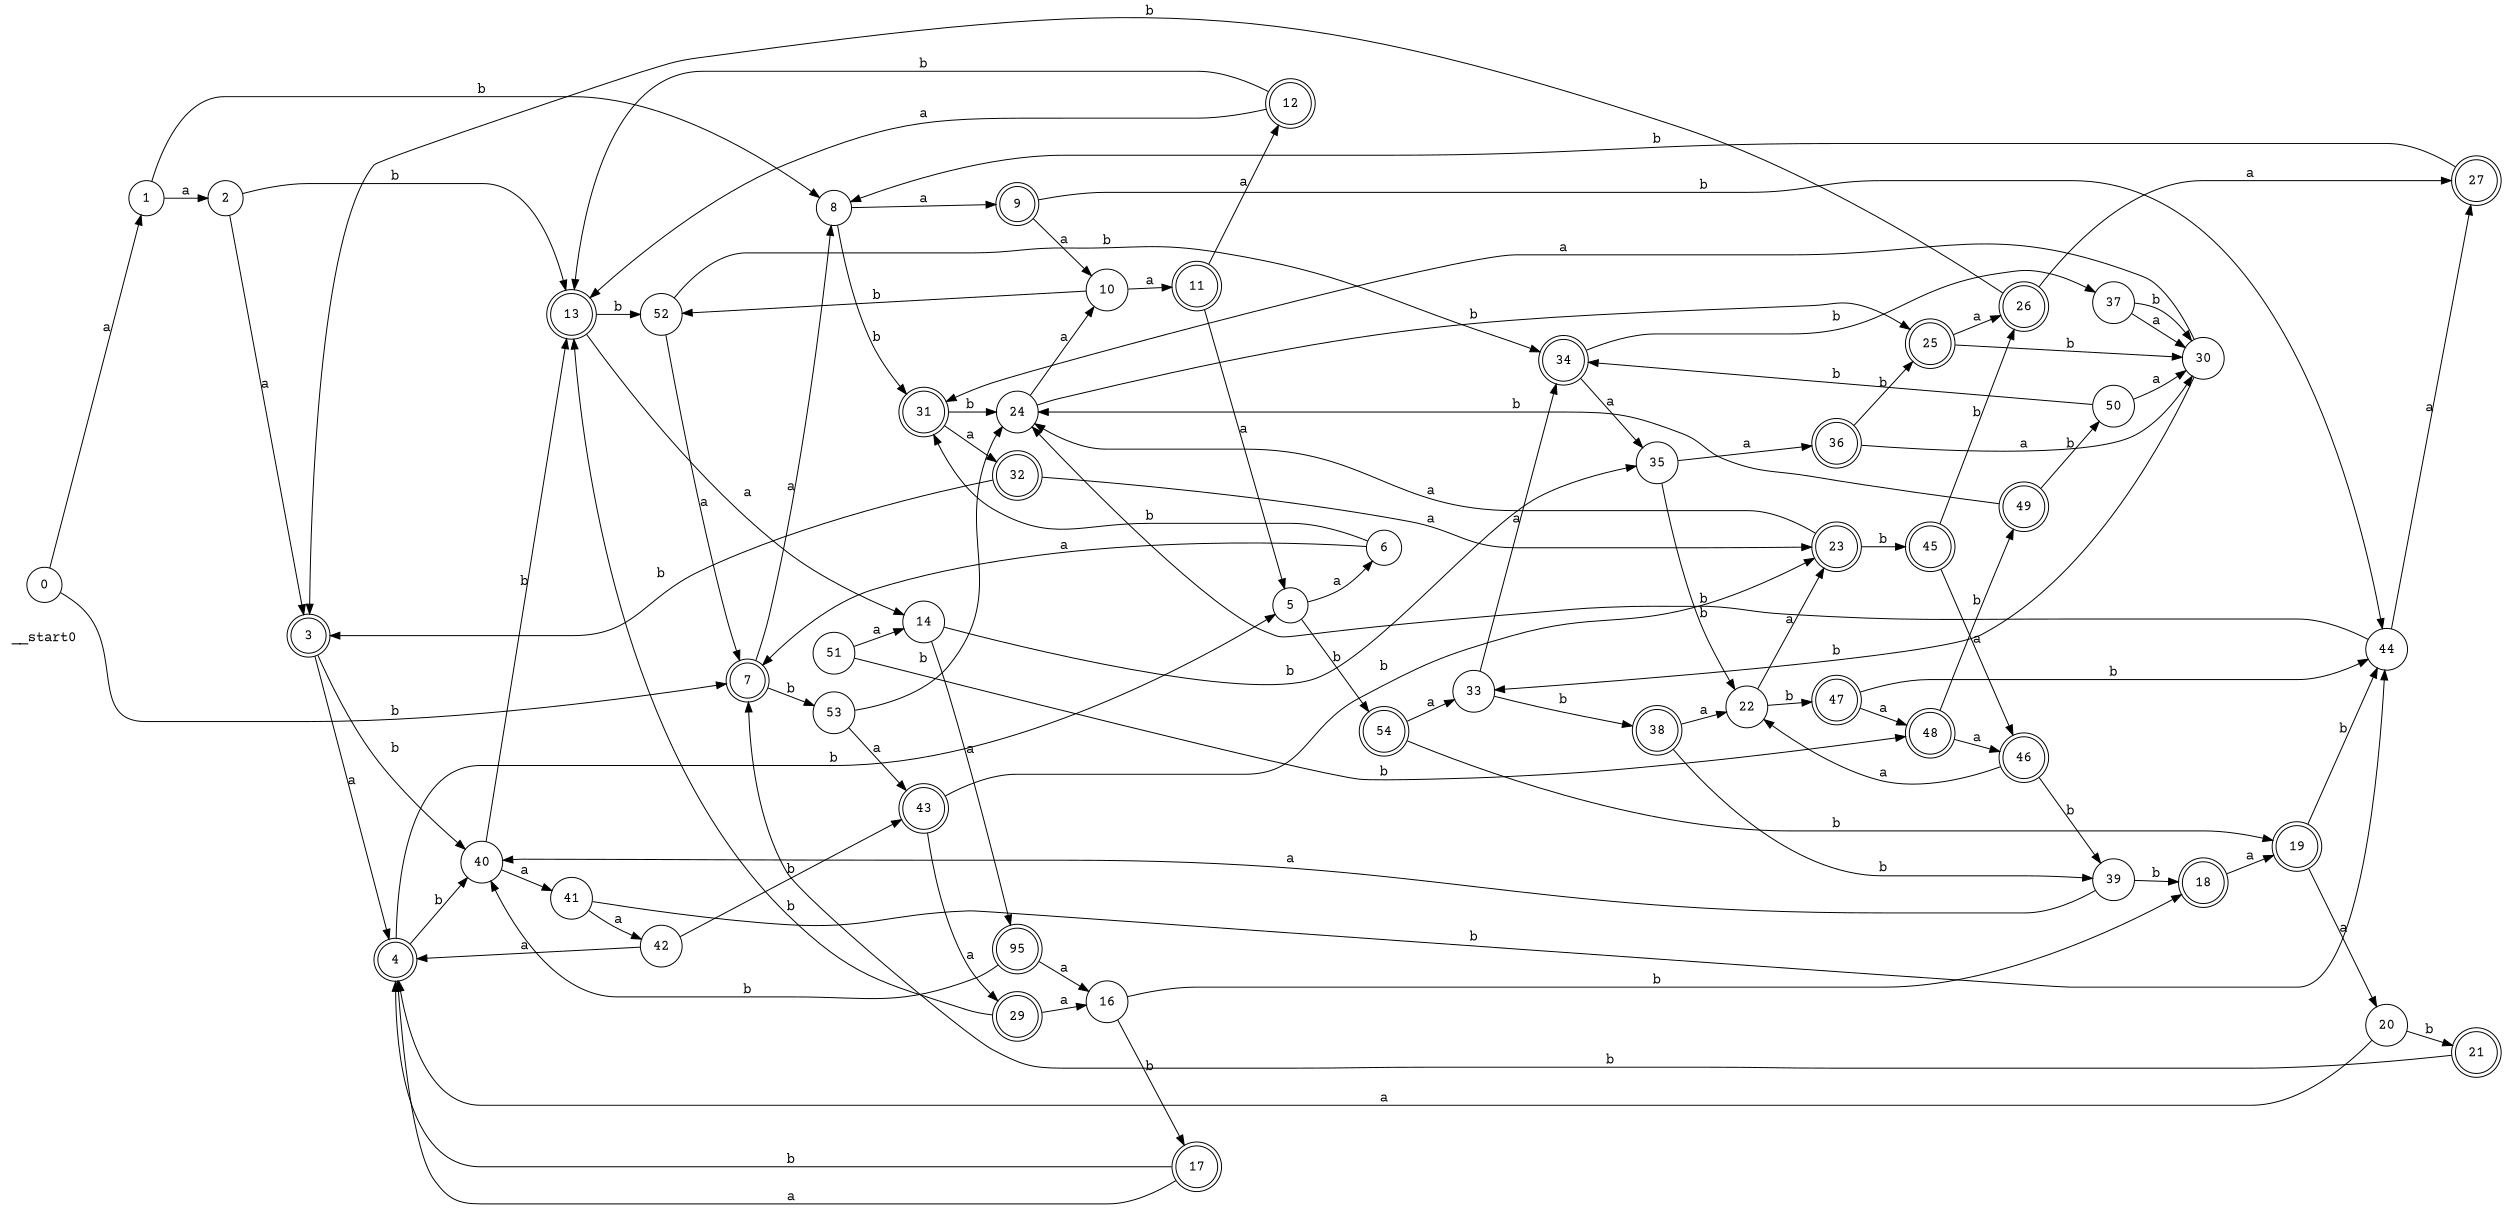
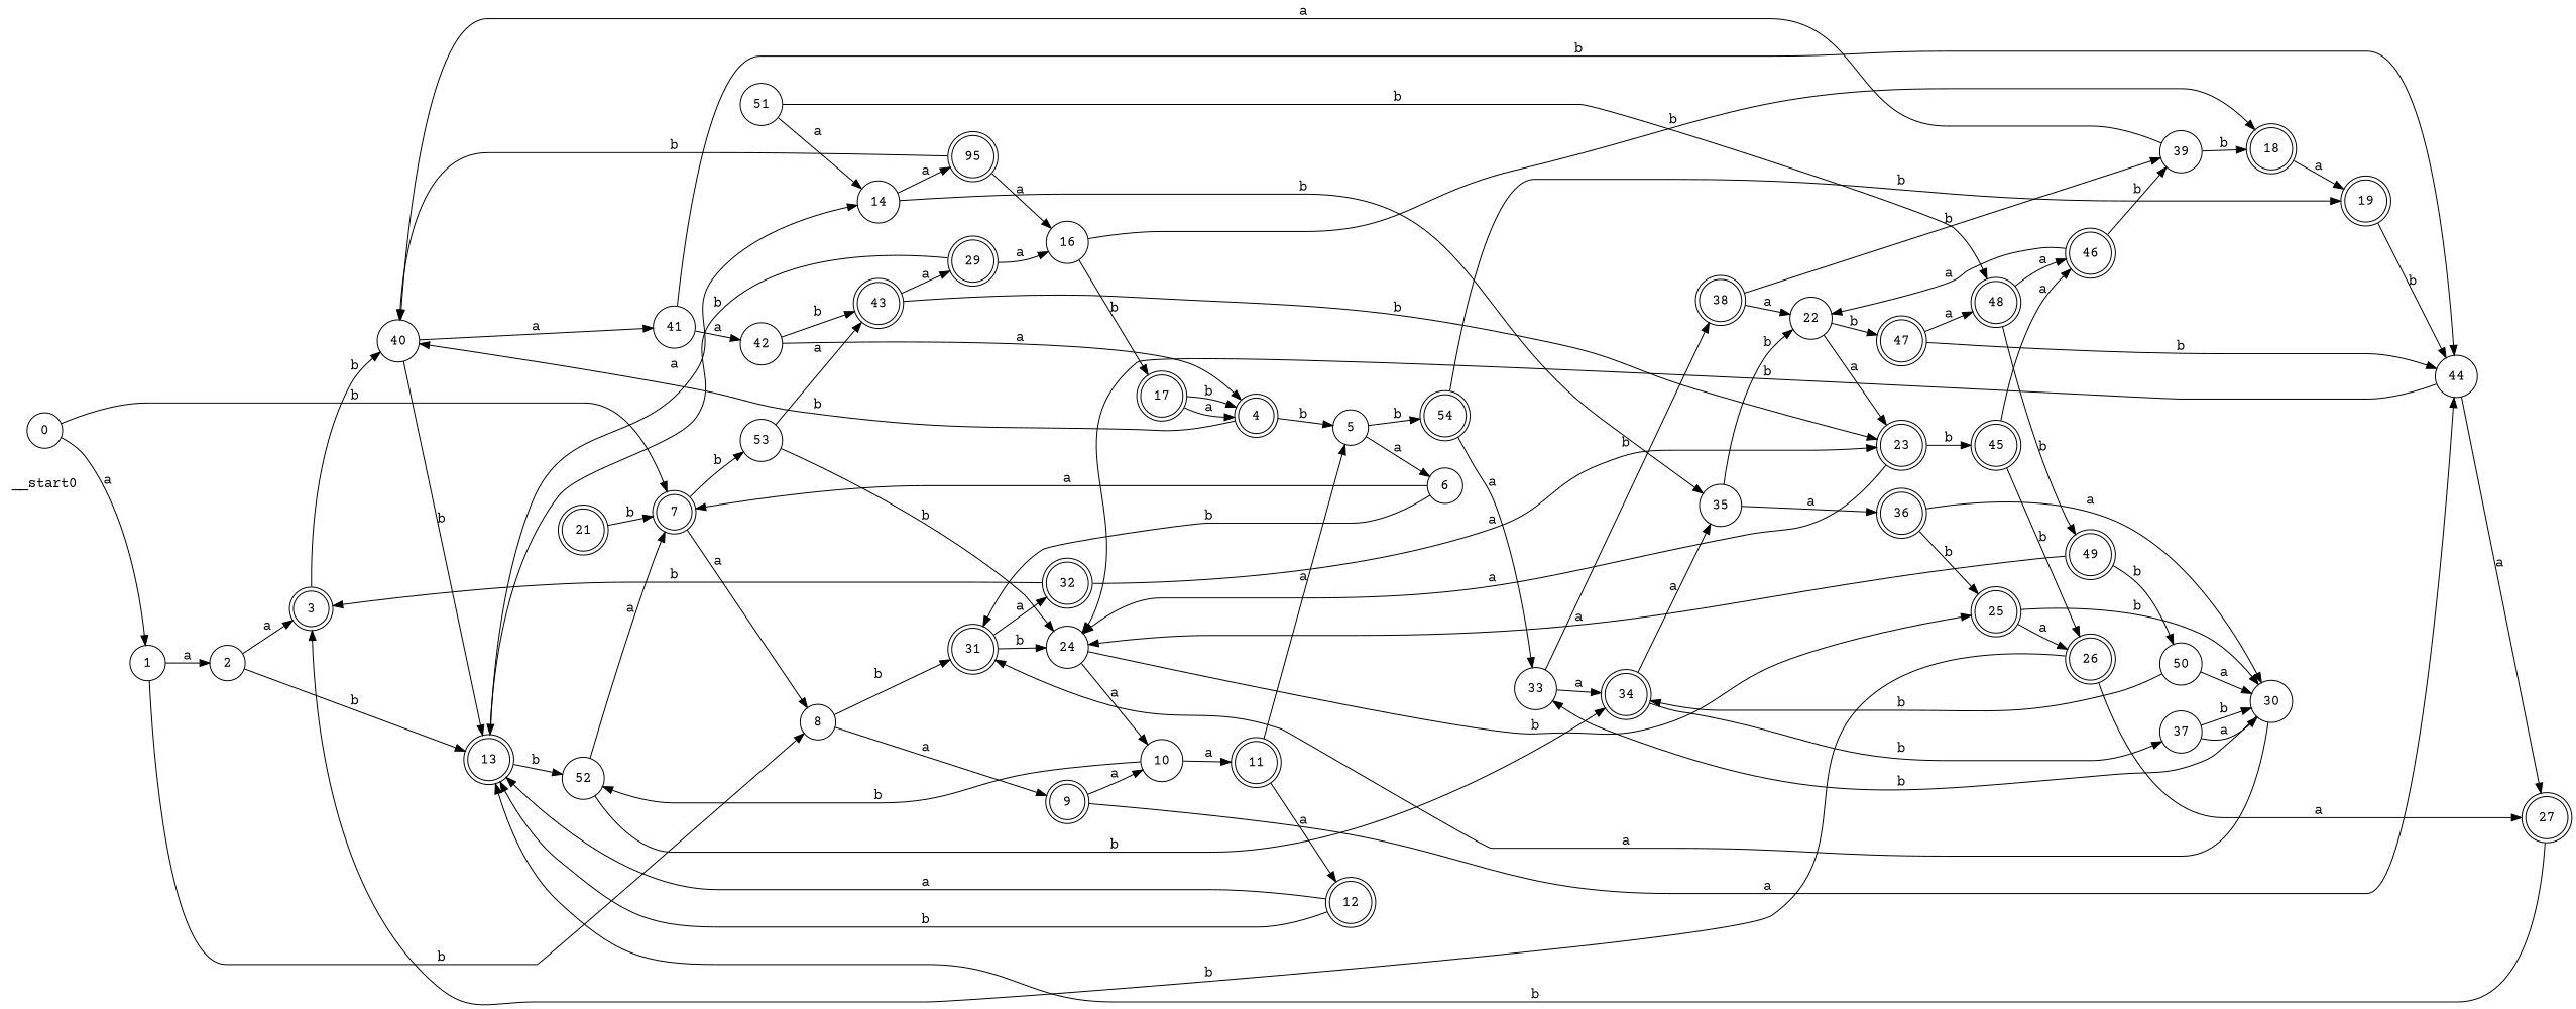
  digraph {
    fontname="Courier Prime"
    rankdir=LR
    node [fontname="Courier Prime" shape=doublecircle color=black fillcolor=white style="rounded,filled"]
    edge [fontname="Courier Prime"]
    __start0 [shape=none color="" fillcolor="" style=""]
    n2 [label=0 shape=circle style=filled]
    n3 [label=1 shape=circle style=filled]
    n4 [label=7]
    n5 [label=2 shape=circle style=filled]
    n6 [label=8 shape=circle style=filled]
    n7 [label=53 shape=circle style=filled]
    n8 [label=3]
    n9 [label=13]
    n10 [label=31]
    n11 [label=9]
    n12 [label=4]
    n13 [label=40 shape=circle style=filled]
    n14 [label=52 shape=circle style=filled]
    n15 [label=14 shape=circle style=filled]
    n16 [label=5 shape=circle style=filled]
    n17 [label=41 shape=circle style=filled]
    n18 [label=6 shape=circle style=filled]
    n19 [label=54]
    n20 [label=19]
    n21 [label=33 shape=circle style=filled]
    n22 [label=24 shape=circle style=filled]
    n23 [label=32]
    n24 [label=43]
    n25 [label=10 shape=circle style=filled]
    n26 [label=44 shape=circle style=filled]
    n27 [label=11]
    n28 [label=27]
    n29 [label=12]
    n30 [label=34]
    n31 [label=95]
    n32 [label=35 shape=circle style=filled]
    n33 [label=16 shape=circle style=filled]
    n34 [label=22 shape=circle style=filled]
    n35 [label=36]
    n36 [label=17]
    n37 [label=18]
-   n38 [label=20 shape=circle style=filled]
    n39 [label=51 shape=circle]
    n40 [label=48]
    n41 [label=21]
    n42 [label=23]
    n43 [label=47]
    n44 [label=45]
    n45 [label=25]
    n46 [label=26]
    n47 [label=46]
    n48 [label=30 shape=circle style=filled]
    n49 [label=29]
    n50 [label=38]
    n51 [label=37 shape=circle style=filled]
    n52 [label=39 shape=circle style=filled]
    n53 [label=42 shape=circle style=filled]
    n54 [label=49]
    n55 [label=50 shape=circle style=filled]
    n2 -> n3 [label=a]
    n2 -> n4 [label=b]
    n3 -> n5 [label=a]
    n3 -> n6 [label=b]
    n4 -> n6 [label=a]
    n4 -> n7 [label=b]
    n5 -> n8 [label=a]
    n5 -> n9 [label=b]
    n6 -> n10 [label=b]
    n6 -> n11 [label=a]
    n7 -> n22 [label=b]
    n7 -> n24 [label=a]
-   n8 -> n12 [label=a]
    n8 -> n13 [label=b]
    n9 -> n14 [label=b]
    n9 -> n15 [label=a]
    n10 -> n22 [label=b]
    n10 -> n23 [label=a]
    n11 -> n25 [label=a]
-   n11 -> n26 [label=b]
+   n11 -> n26 [label=a]
    n12 -> n13 [label=b]
    n12 -> n16 [label=b]
    n13 -> n9 [label=b]
    n13 -> n17 [label=a]
    n14 -> n4 [label=a]
    n14 -> n30 [label=b]
    n15 -> n31 [label=a]
    n15 -> n32 [label=b]
    n16 -> n18 [label=a]
    n16 -> n19 [label=b]
    n17 -> n26 [label=b]
    n17 -> n53 [label=a]
    n18 -> n4 [label=a]
    n18 -> n10 [label=b]
    n19 -> n20 [label=b]
    n19 -> n21 [label=a]
    n20 -> n26 [label=b]
-   n20 -> n38 [label=a]
    n21 -> n30 [label=a]
    n21 -> n50 [label=b]
    n22 -> n25 [label=a]
    n22 -> n45 [label=b]
    n23 -> n8 [label=b]
    n23 -> n42 [label=a]
    n24 -> n42 [label=b]
    n24 -> n49 [label=a]
    n25 -> n14 [label=b]
    n25 -> n27 [label=a]
    n26 -> n22 [label=b]
    n26 -> n28 [label=a]
    n27 -> n16 [label=a]
    n27 -> n29 [label=a]
-   n28 -> n6 [label=b]
+   n28 -> n9 [label=b]
    n29 -> n9 [label=a]
    n29 -> n9 [label=b]
    n30 -> n32 [label=a]
    n30 -> n51 [label=b]
    n31 -> n13 [label=b]
    n31 -> n33 [label=a]
    n32 -> n34 [label=b]
    n32 -> n35 [label=a]
    n33 -> n36 [label=b]
    n33 -> n37 [label=b]
    n34 -> n42 [label=a]
    n34 -> n43 [label=b]
    n35 -> n45 [label=b]
    n35 -> n48 [label=a]
    n36 -> n12 [label=a]
    n36 -> n12 [label=b]
    n37 -> n20 [label=a]
-   n38 -> n12 [label=a]
-   n38 -> n41 [label=b]
    n39 -> n15 [label=a]
    n39 -> n40 [label=b]
    n40 -> n47 [label=a]
    n40 -> n54 [label=b]
    n41 -> n4 [label=b]
    n42 -> n22 [label=a]
    n42 -> n44 [label=b]
    n43 -> n26 [label=b]
    n43 -> n40 [label=a]
    n44 -> n46 [label=b]
    n44 -> n47 [label=a]
    n45 -> n46 [label=a]
    n45 -> n48 [label=b]
    n46 -> n8 [label=b]
    n46 -> n28 [label=a]
    n47 -> n34 [label=a]
    n47 -> n52 [label=b]
    n48 -> n10 [label=a]
    n48 -> n21 [label=b]
    n49 -> n9 [label=b]
    n49 -> n33 [label=a]
    n50 -> n34 [label=a]
    n50 -> n52 [label=b]
    n51 -> n48 [label=a]
    n51 -> n48 [label=b]
    n52 -> n13 [label=a]
    n52 -> n37 [label=b]
    n53 -> n12 [label=a]
    n53 -> n24 [label=b]
-   n54 -> n22 [label=b]
+   n54 -> n22 [label=a]
    n54 -> n55 [label=b]
    n55 -> n30 [label=b]
    n55 -> n48 [label=a]
  }
